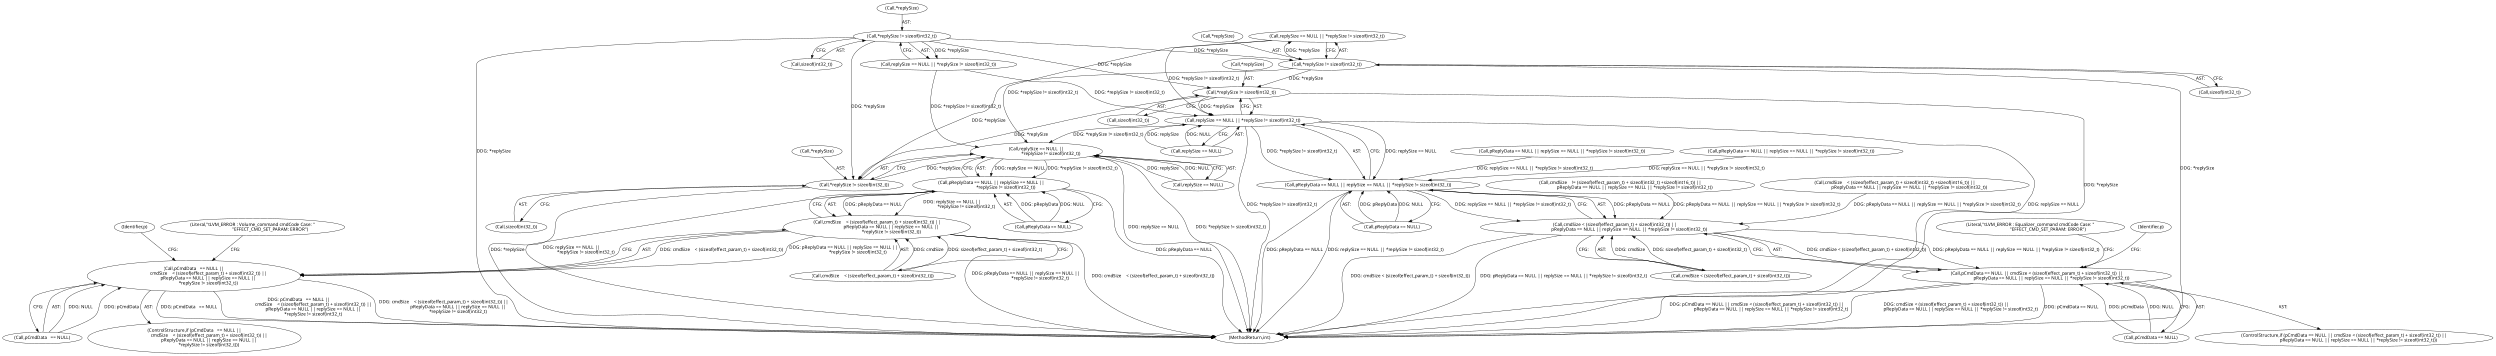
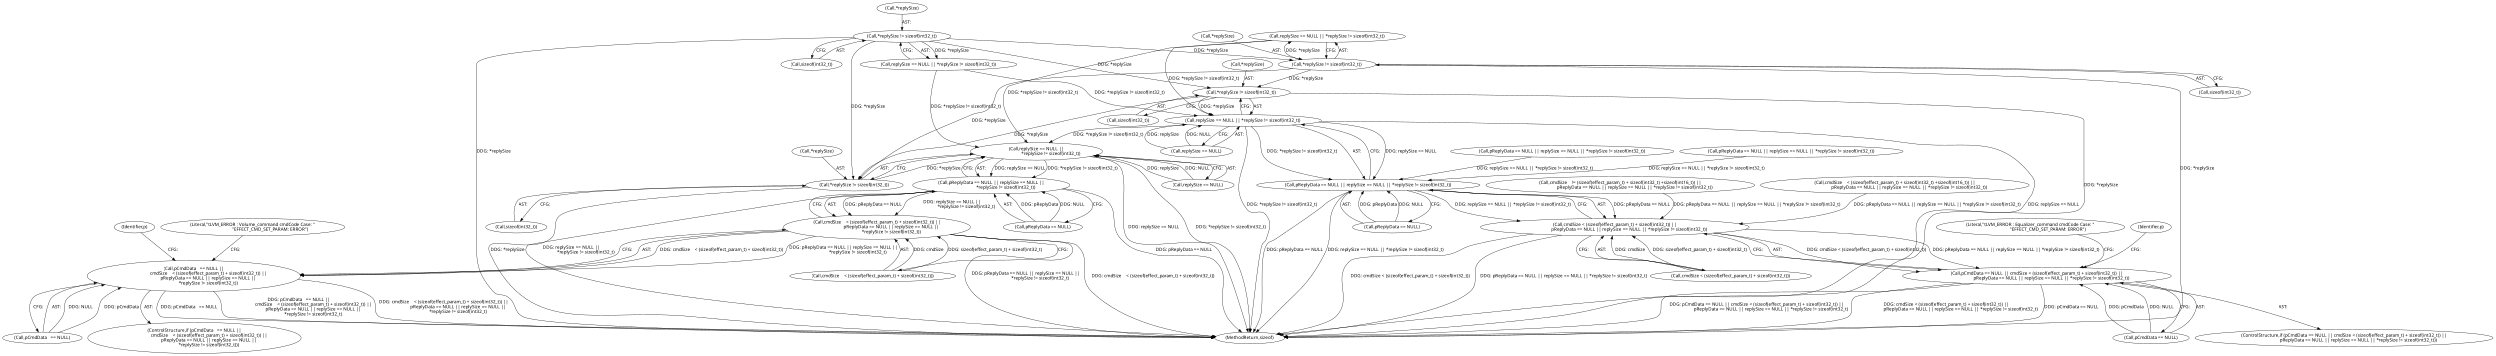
  digraph {
    fontname="Noto Sans"
    node [fontname="Noto Sans"]
    edge [fontname="Noto Sans"]
    n1 [label="(Call,*replySize != sizeof(int32_t))"]
    n2 [label="(Call,replySize == NULL || *replySize != sizeof(int32_t))"]
    n3 [label="(Call,*replySize != sizeof(int32_t))"]
    n4 [label="(Call,sizeof(int32_t))"]
-   n5 [label="(MethodReturn,int)"]
+   n5 [label="(MethodReturn,sizeof)"]
    n6 [label="(Call,*replySize != sizeof(int32_t))"]
    n7 [label="(Call,replySize == NULL || *replySize != sizeof(int32_t))"]
    n8 [label="(Call,sizeof(int32_t))"]
    n9 [label="(Call,*replySize != sizeof(int32_t))"]
    n10 [label="(Call,replySize == NULL || *replySize != sizeof(int32_t))"]
    n11 [label="(Call,sizeof(int32_t))"]
    n12 [label="(Call,pReplyData == NULL || replySize == NULL || *replySize != sizeof(int32_t))"]
    n13 [label="(Call,replySize == NULL ||\n                        *replySize != sizeof(int32_t))"]
    n14 [label="(Call,replySize == NULL)"]
    n15 [label="(Call,cmdSize < (sizeof(effect_param_t) + sizeof(int32_t)) ||\n                        pReplyData == NULL || replySize == NULL || *replySize != sizeof(int32_t))"]
    n16 [label="(Call,pReplyData == NULL)"]
    n17 [label="(Call,pCmdData == NULL || cmdSize < (sizeof(effect_param_t) + sizeof(int32_t)) ||\n                        pReplyData == NULL || replySize == NULL || *replySize != sizeof(int32_t))"]
    n18 [label="(Call,cmdSize < (sizeof(effect_param_t) + sizeof(int32_t)))"]
    n19 [label="(ControlStructure,if (pCmdData == NULL || cmdSize < (sizeof(effect_param_t) + sizeof(int32_t)) ||\n                        pReplyData == NULL || replySize == NULL || *replySize != sizeof(int32_t)))"]
    n20 [label="(Call,pCmdData == NULL)"]
    n21 [label="(Call,pReplyData == NULL || replySize == NULL ||\n                        *replySize != sizeof(int32_t))"]
    n22 [label="(Call,replySize == NULL)"]
    n23 [label="(Call,cmdSize    < (sizeof(effect_param_t) + sizeof(int32_t)) ||\n                        pReplyData == NULL || replySize == NULL ||\n                        *replySize != sizeof(int32_t))"]
    n24 [label="(Call,pReplyData == NULL)"]
    n25 [label="(Call,pCmdData   == NULL ||\n                        cmdSize    < (sizeof(effect_param_t) + sizeof(int32_t)) ||\n                        pReplyData == NULL || replySize == NULL ||\n                        *replySize != sizeof(int32_t))"]
    n26 [label="(Call,cmdSize    < (sizeof(effect_param_t) + sizeof(int32_t)))"]
    n27 [label="(ControlStructure,if (pCmdData   == NULL ||\n                        cmdSize    < (sizeof(effect_param_t) + sizeof(int32_t)) ||\n                        pReplyData == NULL || replySize == NULL ||\n                        *replySize != sizeof(int32_t)))"]
    n28 [label="(Call,pCmdData   == NULL)"]
    n29 [label="(Call,sizeof(int32_t))"]
    n30 [label="(Identifier,p)"]
    n31 [label="(Call,*replySize)"]
    n32 [label="(Literal,\"\tLVM_ERROR : Equalizer_command cmdCode Case: \"\n                             \"EFFECT_CMD_SET_PARAM: ERROR\")"]
    n33 [label="(Call,cmdSize    < (sizeof(effect_param_t) + sizeof(int32_t) +sizeof(int16_t)) ||\n                        pReplyData == NULL || replySize == NULL || *replySize != sizeof(int32_t))"]
    n34 [label="(Call,pReplyData == NULL || replySize == NULL || *replySize != sizeof(int32_t))"]
    n35 [label="(Identifier,p)"]
    n36 [label="(Call,cmdSize    != (sizeof(effect_param_t) + sizeof(int32_t) +sizeof(int16_t)) ||\n                        pReplyData == NULL || replySize == NULL || *replySize != sizeof(int32_t))"]
    n37 [label="(Call,pReplyData == NULL || replySize == NULL || *replySize != sizeof(int32_t))"]
    n38 [label="(Call,*replySize)"]
    n39 [label="(Call,*replySize)"]
    n40 [label="(Call,*replySize)"]
    n41 [label="(Literal,\"\tLVM_ERROR : Volume_command cmdCode Case: \"\n                             \"EFFECT_CMD_SET_PARAM: ERROR\")"]
    n1 -> n2 [label="AST: "]
    n1 -> n2 [label="DDG: *replySize"]
    n1 -> n3 [label="DDG: *replySize"]
    n1 -> n4 [label="CFG: "]
    n1 -> n5 [label="DDG: *replySize"]
    n2 -> n1 [label="CFG: "]
    n2 -> n5 [label="DDG: *replySize != sizeof(int32_t)"]
    n2 -> n5 [label="DDG: replySize == NULL"]
    n2 -> n12 [label="AST: "]
    n2 -> n12 [label="DDG: replySize == NULL"]
    n2 -> n12 [label="DDG: *replySize != sizeof(int32_t)"]
    n2 -> n13 [label="DDG: *replySize != sizeof(int32_t)"]
    n2 -> n14 [label="CFG: "]
    n3 -> n5 [label="DDG: *replySize"]
    n3 -> n13 [label="AST: "]
    n3 -> n13 [label="DDG: *replySize"]
    n3 -> n29 [label="CFG: "]
    n4 -> n1 [label="AST: "]
    n6 -> n1 [label="DDG: *replySize"]
    n6 -> n3 [label="DDG: *replySize"]
    n6 -> n5 [label="DDG: *replySize"]
    n6 -> n7 [label="AST: "]
    n6 -> n7 [label="DDG: *replySize"]
    n6 -> n8 [label="CFG: "]
    n7 -> n2 [label="DDG: *replySize != sizeof(int32_t)"]
    n7 -> n6 [label="CFG: "]
    n7 -> n13 [label="DDG: *replySize != sizeof(int32_t)"]
    n8 -> n6 [label="AST: "]
    n9 -> n1 [label="DDG: *replySize"]
    n9 -> n3 [label="DDG: *replySize"]
    n9 -> n5 [label="DDG: *replySize"]
    n9 -> n6 [label="DDG: *replySize"]
    n9 -> n10 [label="AST: "]
    n9 -> n10 [label="DDG: *replySize"]
    n9 -> n11 [label="CFG: "]
    n10 -> n2 [label="DDG: *replySize != sizeof(int32_t)"]
    n10 -> n9 [label="CFG: "]
    n10 -> n13 [label="DDG: *replySize != sizeof(int32_t)"]
    n11 -> n9 [label="AST: "]
    n12 -> n2 [label="CFG: "]
    n12 -> n5 [label="DDG: replySize == NULL || *replySize != sizeof(int32_t)"]
    n12 -> n5 [label="DDG: pReplyData == NULL"]
    n12 -> n15 [label="AST: "]
    n12 -> n15 [label="DDG: pReplyData == NULL"]
    n12 -> n15 [label="DDG: replySize == NULL || *replySize != sizeof(int32_t)"]
    n12 -> n16 [label="CFG: "]
    n13 -> n3 [label="CFG: "]
    n13 -> n5 [label="DDG: *replySize != sizeof(int32_t)"]
    n13 -> n5 [label="DDG: replySize == NULL"]
    n13 -> n21 [label="AST: "]
    n13 -> n21 [label="DDG: replySize == NULL"]
    n13 -> n21 [label="DDG: *replySize != sizeof(int32_t)"]
    n13 -> n22 [label="CFG: "]
    n14 -> n2 [label="AST: "]
    n14 -> n2 [label="DDG: replySize"]
    n14 -> n2 [label="DDG: NULL"]
    n15 -> n5 [label="DDG: cmdSize < (sizeof(effect_param_t) + sizeof(int32_t))"]
    n15 -> n5 [label="DDG: pReplyData == NULL || replySize == NULL || *replySize != sizeof(int32_t)"]
    n15 -> n12 [label="CFG: "]
    n15 -> n17 [label="AST: "]
    n15 -> n17 [label="DDG: cmdSize < (sizeof(effect_param_t) + sizeof(int32_t))"]
    n15 -> n17 [label="DDG: pReplyData == NULL || replySize == NULL || *replySize != sizeof(int32_t)"]
    n15 -> n18 [label="CFG: "]
    n16 -> n12 [label="AST: "]
    n16 -> n12 [label="DDG: pReplyData"]
    n16 -> n12 [label="DDG: NULL"]
    n17 -> n5 [label="DDG: pCmdData == NULL"]
    n17 -> n5 [label="DDG: pCmdData == NULL || cmdSize < (sizeof(effect_param_t) + sizeof(int32_t)) ||\n                        pReplyData == NULL || replySize == NULL || *replySize != sizeof(int32_t)"]
    n17 -> n5 [label="DDG: cmdSize < (sizeof(effect_param_t) + sizeof(int32_t)) ||\n                        pReplyData == NULL || replySize == NULL || *replySize != sizeof(int32_t)"]
    n17 -> n15 [label="CFG: "]
    n17 -> n19 [label="AST: "]
    n17 -> n20 [label="CFG: "]
    n18 -> n15 [label="AST: "]
    n18 -> n15 [label="DDG: cmdSize"]
    n18 -> n15 [label="DDG: sizeof(effect_param_t) + sizeof(int32_t)"]
    n20 -> n17 [label="AST: "]
    n20 -> n17 [label="DDG: pCmdData"]
    n20 -> n17 [label="DDG: NULL"]
    n21 -> n5 [label="DDG: replySize == NULL ||\n                        *replySize != sizeof(int32_t)"]
    n21 -> n5 [label="DDG: pReplyData == NULL"]
    n21 -> n13 [label="CFG: "]
    n21 -> n23 [label="AST: "]
    n21 -> n23 [label="DDG: pReplyData == NULL"]
    n21 -> n23 [label="DDG: replySize == NULL ||\n                        *replySize != sizeof(int32_t)"]
    n21 -> n24 [label="CFG: "]
    n22 -> n13 [label="AST: "]
    n22 -> n13 [label="DDG: replySize"]
    n22 -> n13 [label="DDG: NULL"]
    n23 -> n5 [label="DDG: pReplyData == NULL || replySize == NULL ||\n                        *replySize != sizeof(int32_t)"]
    n23 -> n5 [label="DDG: cmdSize    < (sizeof(effect_param_t) + sizeof(int32_t))"]
    n23 -> n21 [label="CFG: "]
    n23 -> n25 [label="AST: "]
    n23 -> n25 [label="DDG: cmdSize    < (sizeof(effect_param_t) + sizeof(int32_t))"]
    n23 -> n25 [label="DDG: pReplyData == NULL || replySize == NULL ||\n                        *replySize != sizeof(int32_t)"]
    n23 -> n26 [label="CFG: "]
    n24 -> n21 [label="AST: "]
    n24 -> n21 [label="DDG: pReplyData"]
    n24 -> n21 [label="DDG: NULL"]
    n25 -> n5 [label="DDG: pCmdData   == NULL ||\n                        cmdSize    < (sizeof(effect_param_t) + sizeof(int32_t)) ||\n                        pReplyData == NULL || replySize == NULL ||\n                        *replySize != sizeof(int32_t)"]
    n25 -> n5 [label="DDG: cmdSize    < (sizeof(effect_param_t) + sizeof(int32_t)) ||\n                        pReplyData == NULL || replySize == NULL ||\n                        *replySize != sizeof(int32_t)"]
    n25 -> n5 [label="DDG: pCmdData   == NULL"]
    n25 -> n23 [label="CFG: "]
    n25 -> n27 [label="AST: "]
    n25 -> n28 [label="CFG: "]
    n26 -> n23 [label="AST: "]
    n26 -> n23 [label="DDG: cmdSize"]
    n26 -> n23 [label="DDG: sizeof(effect_param_t) + sizeof(int32_t)"]
    n28 -> n25 [label="AST: "]
    n28 -> n25 [label="DDG: pCmdData"]
    n28 -> n25 [label="DDG: NULL"]
    n29 -> n3 [label="AST: "]
    n30 -> n25 [label="CFG: "]
    n31 -> n3 [label="AST: "]
    n32 -> n17 [label="CFG: "]
    n33 -> n15 [label="DDG: pReplyData == NULL || replySize == NULL || *replySize != sizeof(int32_t)"]
    n34 -> n12 [label="DDG: replySize == NULL || *replySize != sizeof(int32_t)"]
    n35 -> n17 [label="CFG: "]
    n36 -> n15 [label="DDG: pReplyData == NULL || replySize == NULL || *replySize != sizeof(int32_t)"]
    n37 -> n12 [label="DDG: replySize == NULL || *replySize != sizeof(int32_t)"]
    n38 -> n6 [label="AST: "]
    n39 -> n9 [label="AST: "]
    n40 -> n1 [label="AST: "]
    n41 -> n25 [label="CFG: "]
  }
